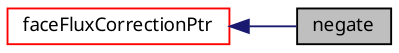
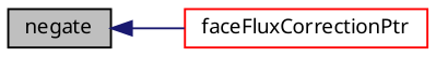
  digraph {
    rankdir=LR
    fontname="Noto Sans"
    node [fontname="Noto Sans" fontsize=10 shape=record]
    n1 [color=black fillcolor=grey75 fontcolor=black height=0.2 label=negate style=filled width=0.4]
    n2 [color=red height=0.2 label=faceFluxCorrectionPtr width=0.4]
-   n2 -> n1 [color=midnightblue dir=back fontname="Noto Sans" fontsize=10 labelfontname=Helvetica labelfontsize=10 style=solid]
+   n1 -> n2 [color=midnightblue dir=back fontname="Noto Sans" fontsize=10 labelfontname=Helvetica labelfontsize=10 style=solid]
  }
